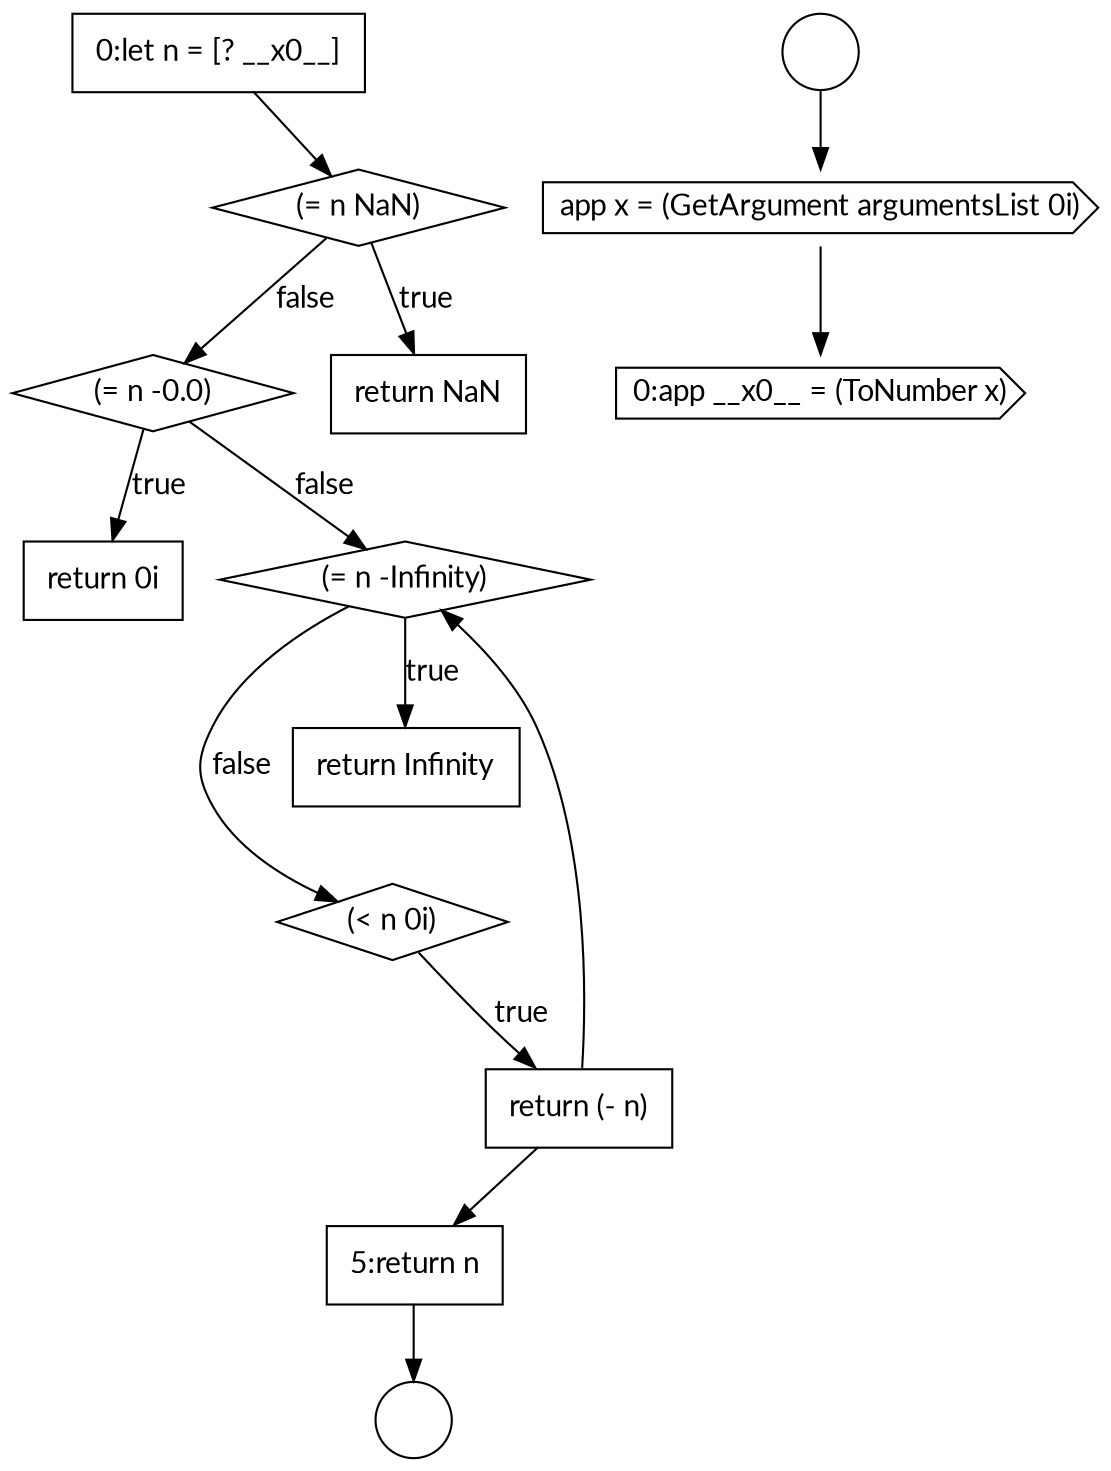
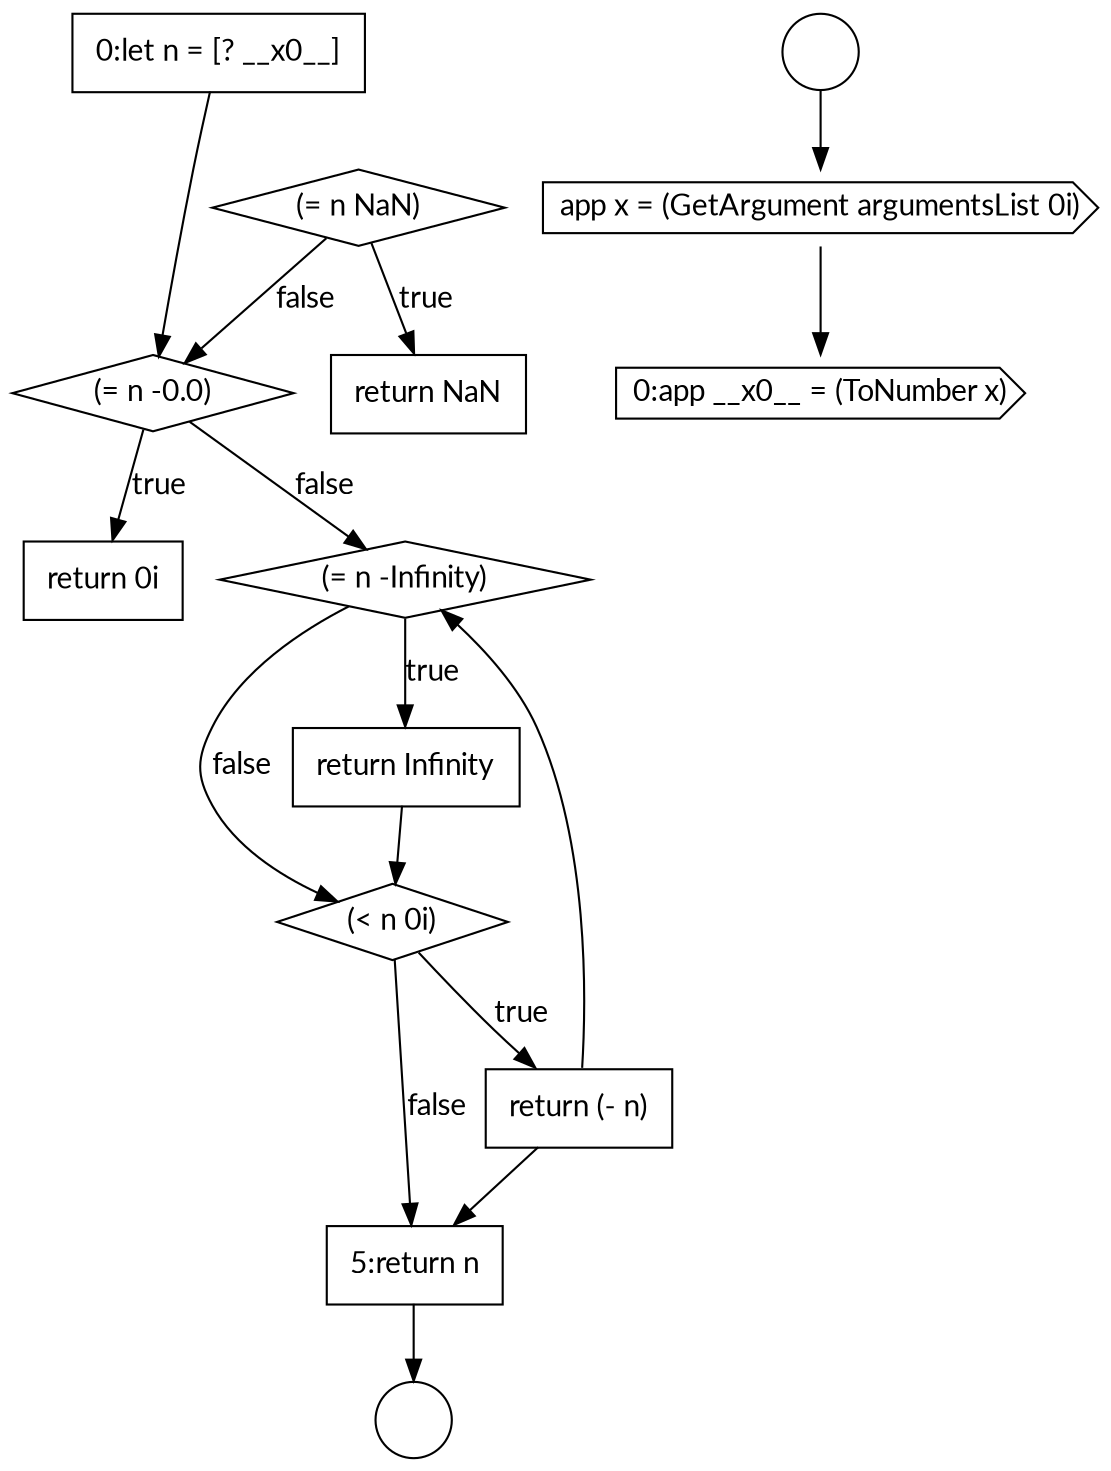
  digraph {
    fontname=Lato
    node [color=black fillcolor=white fontname=Lato shape=none style=filled]
    edge [color=black fontname=Lato]
    n1 [label=<<font color="black">     <table border="0" cellborder="1" cellspacing="0" cellpadding="10">       <tr><td align="left">return NaN</td></tr>     </table>   </font>> margin=0]
    n2 [label=<<font color="black">(= n -0.0)</font>> shape=diamond]
    n3 [label=<<font color="black">     <table border="0" cellborder="1" cellspacing="0" cellpadding="10">       <tr><td align="left">return 0i</td></tr>     </table>   </font>> margin=0]
    n4 [label=<<font color="black">(= n -Infinity)</font>> shape=diamond]
    n5 [label=<<font color="black">app x = (GetArgument argumentsList 0i)</font>> shape=cds]
    n6 [label=<<font color="black">0:app __x0__ = (ToNumber x)</font>> shape=cds]
    n7 [label=<<font color="black">(&lt; n 0i)</font>> shape=diamond]
    n8 [label=<<font color="black">     <table border="0" cellborder="1" cellspacing="0" cellpadding="10">       <tr><td align="left">return (- n)</td></tr>     </table>   </font>> margin=0]
    n9 [label=<<font color="black">     <table border="0" cellborder="1" cellspacing="0" cellpadding="10">       <tr><td align="left">5:return n</td></tr>     </table>   </font>> margin=0]
    n10 [label=" " shape=circle]
    n11 [label=<<font color="black">(= n NaN)</font>> shape=diamond]
    n12 [label=" " shape=circle]
    n13 [label=<<font color="black">     <table border="0" cellborder="1" cellspacing="0" cellpadding="10">       <tr><td align="left">0:let n = [? __x0__]</td></tr>     </table>   </font>> margin=0]
    n14 [label=<<font color="black">     <table border="0" cellborder="1" cellspacing="0" cellpadding="10">       <tr><td align="left">return Infinity</td></tr>     </table>   </font>> margin=0]
    n2 -> n3 [label=<<font color="black">true</font>>]
    n2 -> n4 [label=<<font color="black">false</font>>]
    n4 -> n7 [label=<<font color="black">false</font>>]
    n4 -> n14 [label=<<font color="black">true</font>>]
    n5 -> n6
    n7 -> n8 [label=<<font color="black">true</font>>]
+   n7 -> n9 [label=<<font color="black">false</font>>]
    n8 -> n4
    n8 -> n9
    n9 -> n10
    n11 -> n1 [label=<<font color="black">true</font>>]
    n11 -> n2 [label=<<font color="black">false</font>>]
    n12 -> n5
-   n13 -> n11
+   n13 -> n2
+   n14 -> n7
  }
